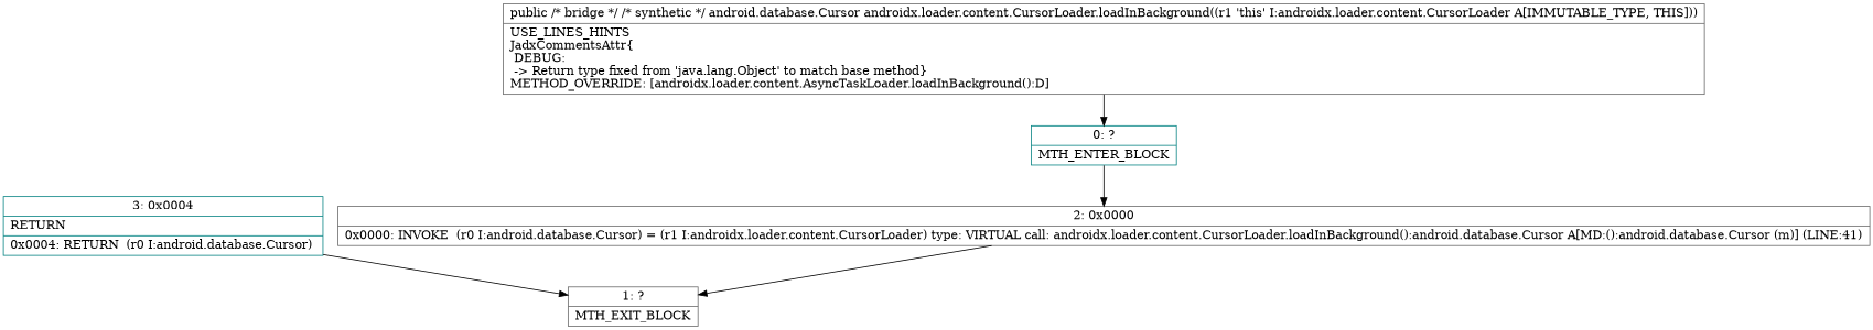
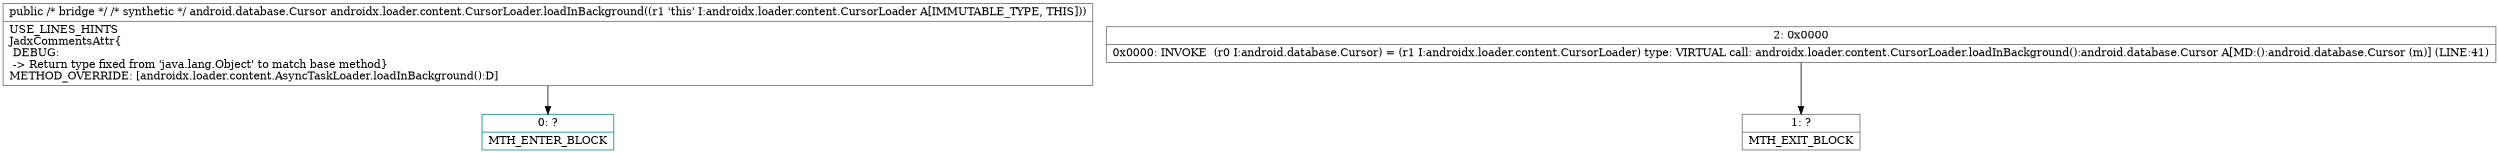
  digraph {
    node [color=gray40 shape=record]
    n1 [color=teal label="{0\:\ ?|MTH_ENTER_BLOCK\l}"]
    n2 [label="{2\:\ 0x0000|0x0000: INVOKE  (r0 I:android.database.Cursor) = (r1 I:androidx.loader.content.CursorLoader) type: VIRTUAL call: androidx.loader.content.CursorLoader.loadInBackground():android.database.Cursor A[MD:():android.database.Cursor (m)] (LINE:41)\l}"]
    n3 [label="{1\:\ ?|MTH_EXIT_BLOCK\l}"]
-   n4 [color=teal label="{3\:\ 0x0004|RETURN\l|0x0004: RETURN  (r0 I:android.database.Cursor) \l}"]
    n5 [label="{public \/* bridge *\/ \/* synthetic *\/ android.database.Cursor androidx.loader.content.CursorLoader.loadInBackground((r1 'this' I:androidx.loader.content.CursorLoader A[IMMUTABLE_TYPE, THIS]))  | USE_LINES_HINTS\lJadxCommentsAttr\{\l DEBUG: \l \-\> Return type fixed from 'java.lang.Object' to match base method\}\lMETHOD_OVERRIDE: [androidx.loader.content.AsyncTaskLoader.loadInBackground():D]\l}"]
-   n1 -> n2
    n2 -> n3
-   n4 -> n3
    n5 -> n1
  }
